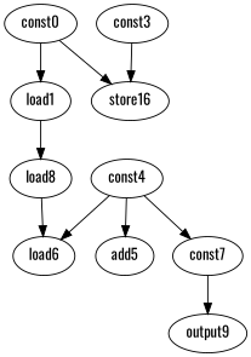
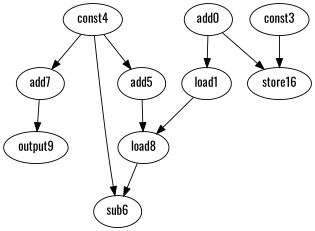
  digraph {
    fontname=Oswald
    node [fontname=Oswald opcode=const]
    edge [fontname=Oswald operand=0]
    load1 [opcode=load]
-   const0
+   const0 [label=add0]
    n3 [label=store16 opcode=store]
    n4 [label=load8 opcode=sub]
-   sub6 [opcode=sub label=load6]
+   sub6 [opcode=sub]
    n6 [label=const4]
    add5 [opcode=add]
-   add7 [opcode=add label=const7]
+   add7 [opcode=add]
    output9 [opcode=output]
    const3
    load1 -> n4
    const0 -> load1
    const0 -> n3
    n4 -> sub6
    n6 -> sub6 [operand=1]
    n6 -> add5
    n6 -> add7
+   add5 -> n4 [operand=1]
    add7 -> output9
    const3 -> n3 [operand=1]
  }
